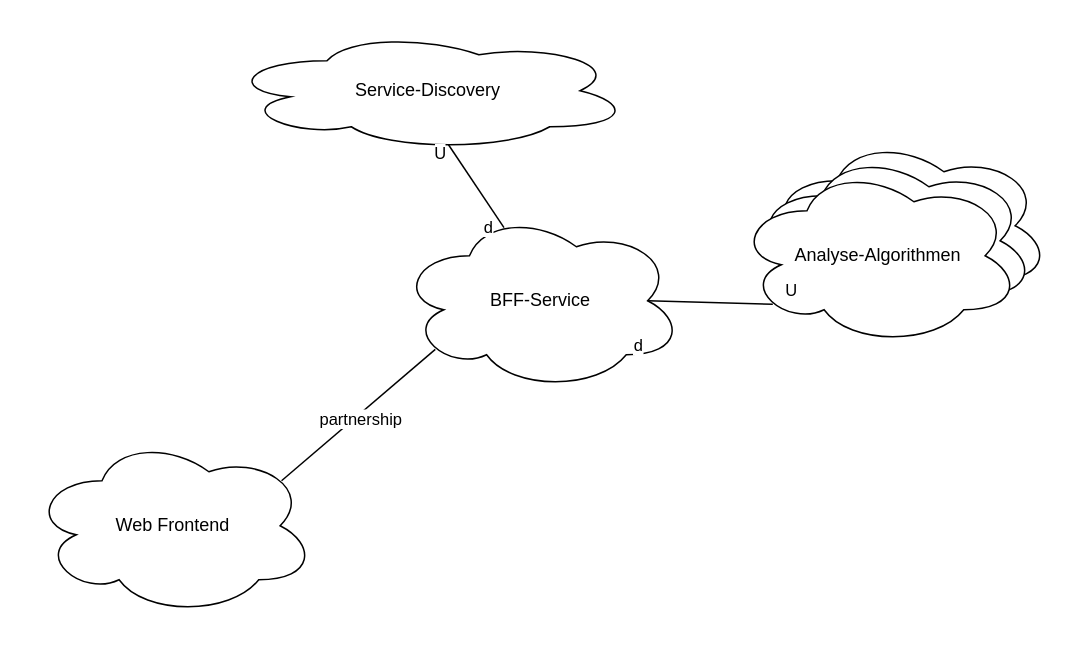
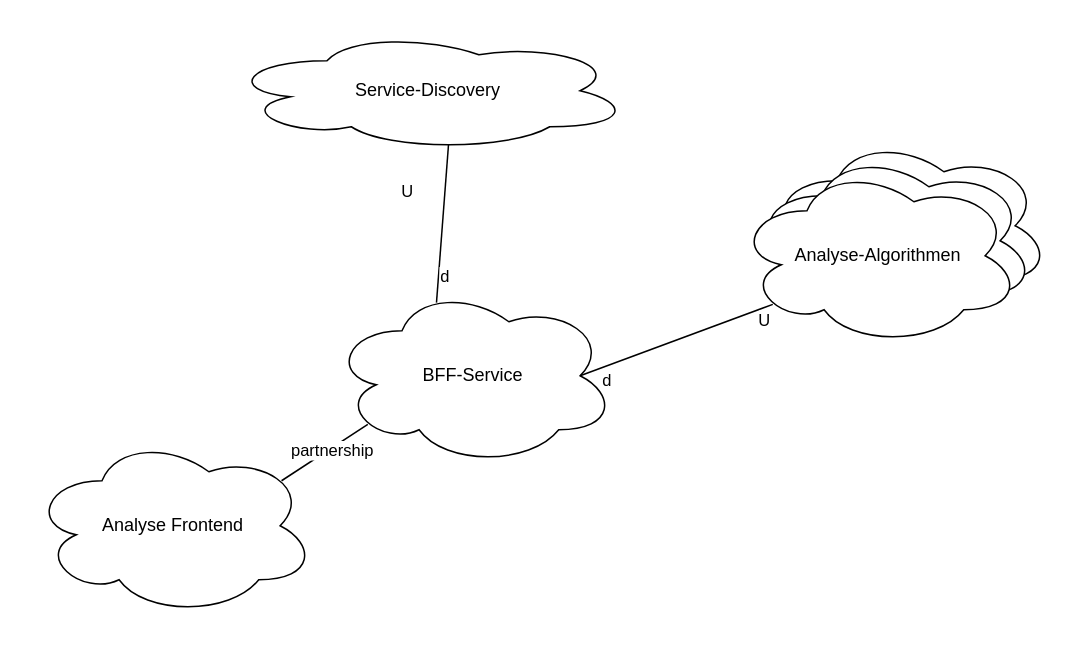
  <mxCell id="0" />
  <mxCell id="1" parent="0" />
- <mxCell id="2" value="Web Frontend" style="ellipse;shape=cloud;whiteSpace=wrap;html=1;" parent="1" vertex="1"><mxGeometry x="20" y="290" width="190" height="120" as="geometry" /></mxCell>
- <mxCell id="3" value="BFF-Service" style="ellipse;shape=cloud;whiteSpace=wrap;html=1;" parent="1" vertex="1"><mxGeometry x="265" y="140" width="190" height="120" as="geometry" /></mxCell>
+ <mxCell id="2" value="Analyse Frontend" style="ellipse;shape=cloud;whiteSpace=wrap;html=1;" parent="1" vertex="1"><mxGeometry x="20" y="290" width="190" height="120" as="geometry" /></mxCell>
+ <mxCell id="3" value="BFF-Service" style="ellipse;shape=cloud;whiteSpace=wrap;html=1;" parent="1" vertex="1"><mxGeometry x="220" y="190" width="190" height="120" as="geometry" /></mxCell>
  <mxCell id="4" value="" style="group" parent="1" vertex="1" connectable="0"><mxGeometry x="490" y="90" width="210" height="140" as="geometry" /></mxCell>
  <mxCell id="5" value="Algorithmen" style="ellipse;shape=cloud;whiteSpace=wrap;html=1;" parent="4" vertex="1"><mxGeometry x="20" width="190" height="120" as="geometry" /></mxCell>
  <mxCell id="6" value="Algorithmen" style="ellipse;shape=cloud;whiteSpace=wrap;html=1;" parent="4" vertex="1"><mxGeometry x="10" y="10" width="190" height="120" as="geometry" /></mxCell>
  <mxCell id="7" value="Analyse-Algorithmen" style="ellipse;shape=cloud;whiteSpace=wrap;html=1;" parent="4" vertex="1"><mxGeometry y="20" width="190" height="120" as="geometry" /></mxCell>
  <mxCell id="8" value="Service-Discovery" style="ellipse;shape=cloud;whiteSpace=wrap;html=1;" parent="1" vertex="1"><mxGeometry x="150" y="20" width="270" height="80" as="geometry" /></mxCell>
  <mxCell id="9" style="rounded=0;orthogonalLoop=1;jettySize=auto;html=1;exitX=0.13;exitY=0.77;exitDx=0;exitDy=0;exitPerimeter=0;endArrow=none;endFill=0;entryX=0.875;entryY=0.5;entryDx=0;entryDy=0;entryPerimeter=0;" parent="1" source="7" target="3" edge="1"><mxGeometry relative="1" as="geometry"><mxPoint x="386" y="260" as="targetPoint" /></mxGeometry></mxCell>
  <mxCell id="10" value="U" style="edgeLabel;html=1;align=center;verticalAlign=middle;resizable=0;points=[];" parent="9" vertex="1" connectable="0"><mxGeometry x="-0.211" y="-2" relative="1" as="geometry"><mxPoint x="45" y="-7" as="offset" /></mxGeometry></mxCell>
  <mxCell id="11" value="d" style="edgeLabel;html=1;align=center;verticalAlign=middle;resizable=0;points=[];" parent="9" vertex="1" connectable="0"><mxGeometry x="-0.083" relative="1" as="geometry"><mxPoint x="-52" y="28" as="offset" /></mxGeometry></mxCell>
  <mxCell id="12" style="rounded=0;orthogonalLoop=1;jettySize=auto;html=1;exitX=0.13;exitY=0.77;exitDx=0;exitDy=0;exitPerimeter=0;entryX=0.88;entryY=0.25;entryDx=0;entryDy=0;entryPerimeter=0;endArrow=none;endFill=0;" parent="1" source="3" target="2" edge="1"><mxGeometry relative="1" as="geometry"><mxPoint x="594" y="340" as="sourcePoint" /><mxPoint x="390" y="364" as="targetPoint" /></mxGeometry></mxCell>
  <mxCell id="13" value="partnership" style="edgeLabel;html=1;align=center;verticalAlign=middle;resizable=0;points=[];" parent="12" vertex="1" connectable="0"><mxGeometry x="0.138" y="1" relative="1" as="geometry"><mxPoint x="8" y="-5" as="offset" /></mxGeometry></mxCell>
  <mxCell id="14" style="rounded=0;orthogonalLoop=1;jettySize=auto;html=1;exitX=0.371;exitY=0.094;exitDx=0;exitDy=0;exitPerimeter=0;entryX=0.55;entryY=0.95;entryDx=0;entryDy=0;entryPerimeter=0;endArrow=none;endFill=0;" parent="1" source="3" target="8" edge="1"><mxGeometry relative="1" as="geometry" /></mxCell>
  <mxCell id="15" value="U" style="edgeLabel;html=1;align=center;verticalAlign=middle;resizable=0;points=[];" parent="14" vertex="1" connectable="0"><mxGeometry x="0.003" y="-1" relative="1" as="geometry"><mxPoint x="-25" y="-22" as="offset" /></mxGeometry></mxCell>
  <mxCell id="16" value="d" style="edgeLabel;html=1;align=center;verticalAlign=middle;resizable=0;points=[];" parent="14" vertex="1" connectable="0"><mxGeometry x="-0.297" y="-2" relative="1" as="geometry"><mxPoint y="19" as="offset" /></mxGeometry></mxCell>
